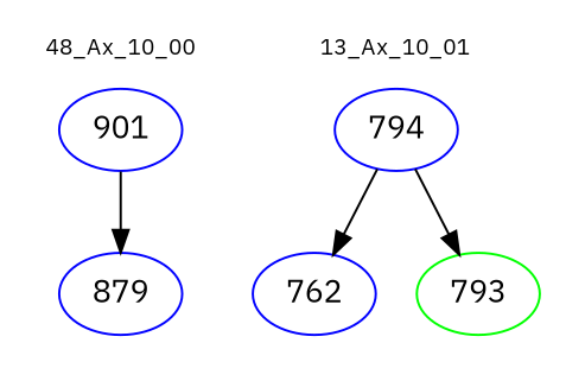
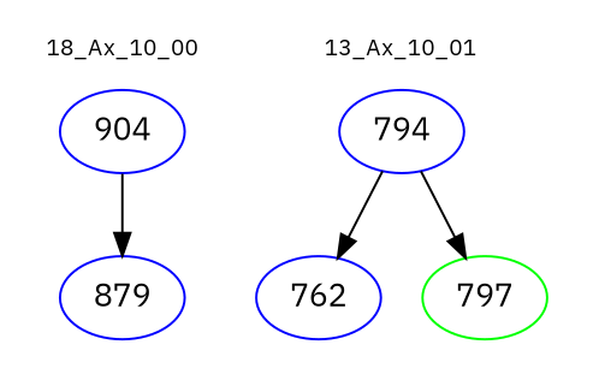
  digraph {
    fontname="IBM Plex Sans"
    node [color=blue fontname="IBM Plex Sans"]
    edge [color=black fontname="IBM Plex Sans"]
-   n1 [label=901]
+   n1 [label=904]
    n2 [label=879]
    n3 [label=794]
    n4 [label=762]
-   n5 [color=green label=793]
+   n5 [color=green label=797]
    subgraph cluster_1 {
      color=white
      fontsize=10
-     label="48_Ax_10_00"
+     label="18_Ax_10_00"
      n1
      n2
    }
    subgraph cluster_2 {
      color=white
      fontsize=10
      label="13_Ax_10_01"
      n3
      n4
      n5
    }
    n1 -> n2
    n3 -> n4
    n3 -> n5
  }
